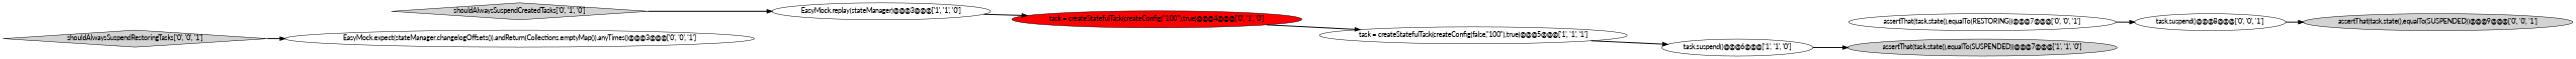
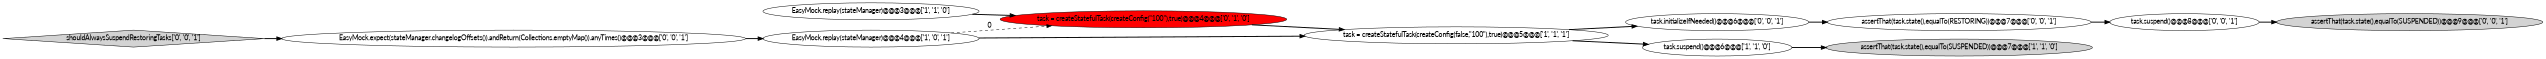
  digraph {
    fontname=Lato
    rankdir=LR
    node [fillcolor=white fontname=Lato shape=ellipse style=filled]
    edge [fontname=Lato style=bold]
    n1 [label="assertThat(task.state(),equalTo(RESTORING))@@@7@@@['0', '0', '1']"]
    n2 [label="task.suspend()@@@8@@@['0', '0', '1']"]
    n3 [fillcolor=lightgray label="assertThat(task.state(),equalTo(SUSPENDED))@@@9@@@['0', '0', '1']"]
+   n4 [label="EasyMock.replay(stateManager)@@@4@@@['1', '0', '1']"]
    n5 [fillcolor=red label="task = createStatefulTask(createConfig(\"100\"),true)@@@4@@@['0', '1', '0']"]
    n6 [label="task = createStatefulTask(createConfig(false,\"100\"),true)@@@5@@@['1', '1', '1']"]
+   n7 [label="task.initializeIfNeeded()@@@6@@@['0', '0', '1']"]
    n8 [label="task.suspend()@@@6@@@['1', '1', '0']"]
    n9 [label="EasyMock.replay(stateManager)@@@3@@@['1', '1', '0']"]
    n10 [fillcolor=lightgray label="assertThat(task.state(),equalTo(SUSPENDED))@@@7@@@['1', '1', '0']"]
    n11 [label="EasyMock.expect(stateManager.changelogOffsets()).andReturn(Collections.emptyMap()).anyTimes()@@@3@@@['0', '0', '1']"]
    n12 [fillcolor=lightgray label="shouldAlwaysSuspendRestoringTasks['0', '0', '1']" shape=diamond]
-   n13 [fillcolor=lightgray label="shouldAlwaysSuspendCreatedTasks['0', '1', '0']" shape=diamond]
    n1 -> n2
    n2 -> n3
+   n4 -> n5 [label=0 style=dashed]
+   n4 -> n6
    n5 -> n6
+   n6 -> n7
    n6 -> n8
+   n7 -> n1
    n8 -> n10
    n9 -> n5
+   n11 -> n4
    n12 -> n11
-   n13 -> n9
  }
